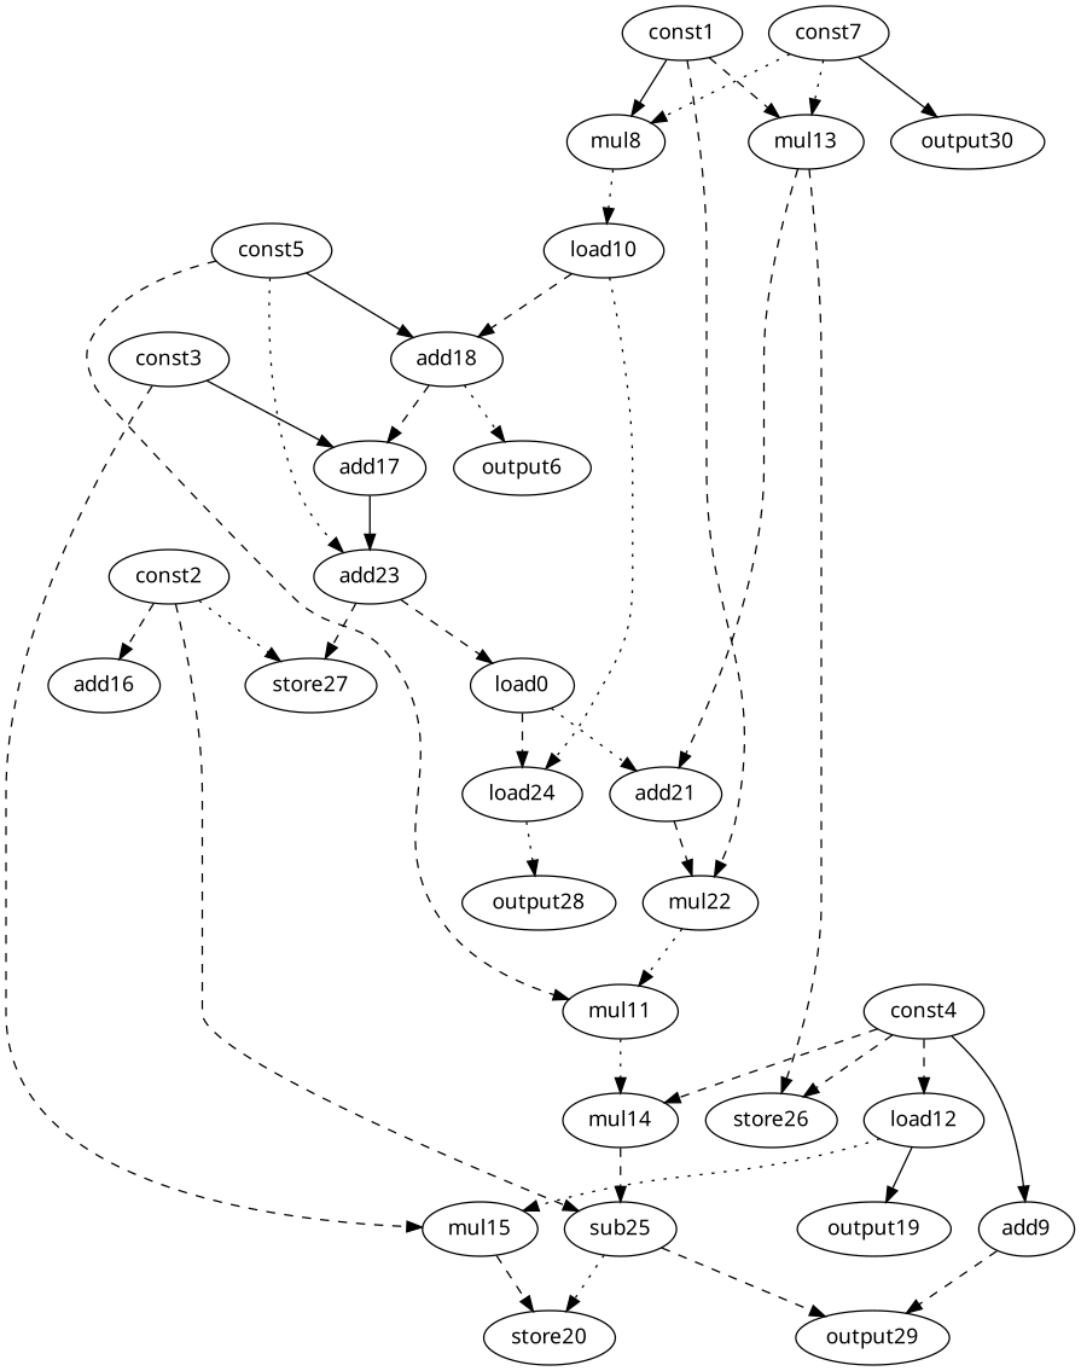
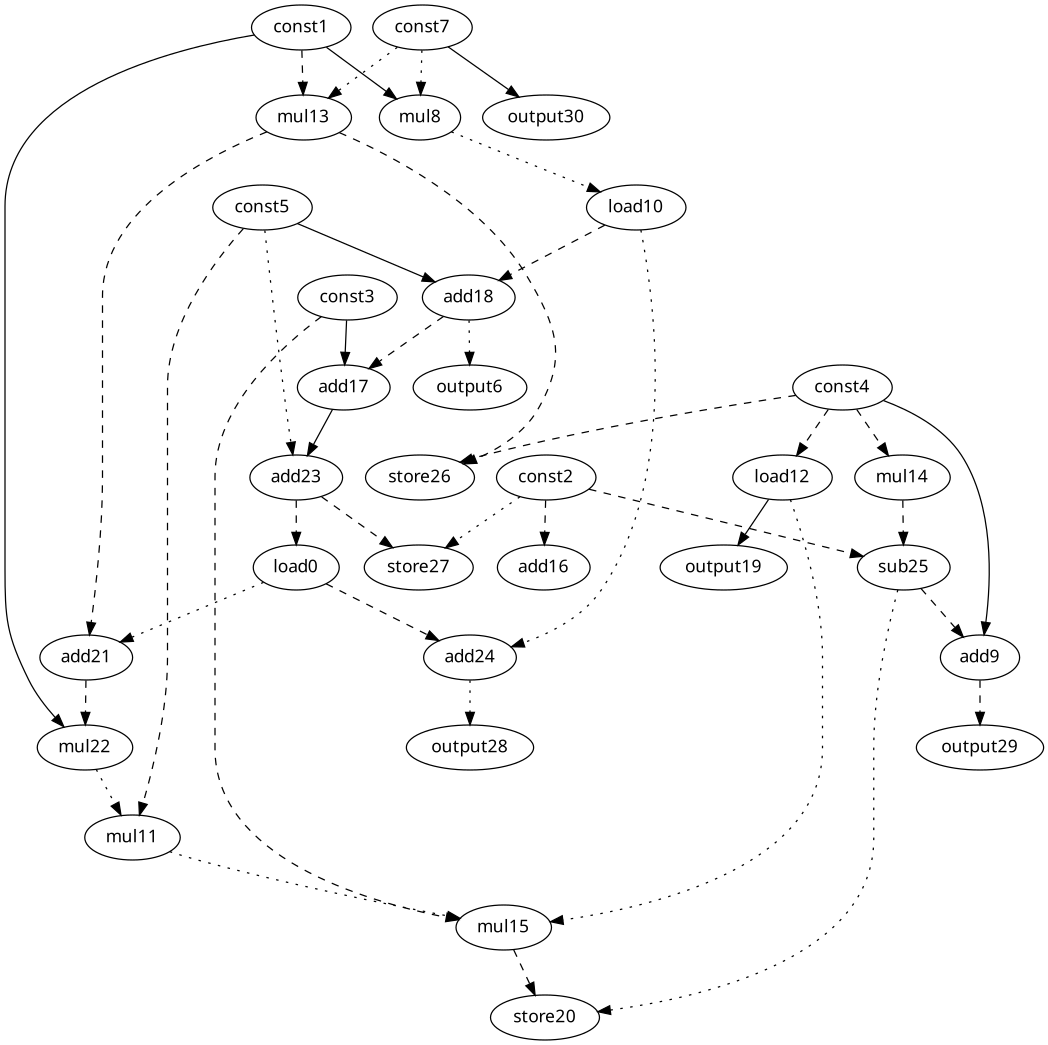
  digraph {
    fontname="Noto Sans"
    node [fontname="Noto Sans" opcode=add]
    edge [fontname="Noto Sans" operand=0 style=dashed]
    load0 [opcode=load]
    add21
-   add24 [label=load24]
+   add24
    mul22 [opcode=mul]
    output28 [opcode=output]
    const1 [opcode=const]
    mul8 [opcode=mul]
    mul13 [opcode=mul]
    load10 [opcode=load]
    store26 [opcode=store]
    mul11 [opcode=mul]
    const2 [opcode=const]
    n13 [label=add16 opcode=output]
    sub25 [opcode=sub]
    store27 [opcode=store]
    add9
    store20 [opcode=store]
    const3 [opcode=const]
    mul15 [opcode=mul]
    add17
    add23
    const4 [opcode=const]
    load12 [opcode=load]
    mul14 [opcode=mul]
    output29 [opcode=output]
    output19 [opcode=output]
    const5 [opcode=const]
    add18
    output6 [opcode=output]
    const7 [opcode=const]
    output30 [opcode=output]
    load0 -> add21 [style=dotted]
    load0 -> add24
    add21 -> mul22 [operand=1]
    add24 -> output28 [style=dotted]
    mul22 -> mul11 [operand=1 style=dotted]
-   const1 -> mul22
+   const1 -> mul22 [style=solid]
    const1 -> mul8 [style=solid]
    const1 -> mul13
    mul8 -> load10 [style=dotted]
    mul13 -> add21 [operand=1]
    mul13 -> store26 [operand=1]
    load10 -> add24 [operand=1 style=dotted]
    load10 -> add18
-   mul11 -> mul14 [style=dotted]
+   mul11 -> mul15 [style=dotted]
    const2 -> n13
    const2 -> sub25
    const2 -> store27 [style=dotted]
-   sub25 -> output29
+   sub25 -> add9
    sub25 -> store20 [style=dotted]
    add9 -> output29
    const3 -> mul15
    const3 -> add17 [operand=1 style=solid]
    mul15 -> store20 [operand=1]
    add17 -> add23 [style=solid]
    add23 -> load0
    add23 -> store27 [operand=1]
    const4 -> store26
    const4 -> add9 [operand=1 style=solid]
    const4 -> load12
    const4 -> mul14 [operand=1]
    load12 -> mul15 [operand=1 style=dotted]
    load12 -> output19 [style=solid]
    mul14 -> sub25 [operand=1]
    const5 -> mul11
    const5 -> add23 [operand=1 style=dotted]
    const5 -> add18 [operand=1 style=solid]
    add18 -> add17
    add18 -> output6 [style=dotted]
    const7 -> mul8 [operand=1 style=dotted]
    const7 -> mul13 [operand=1 style=dotted]
    const7 -> output30 [style=solid]
  }
